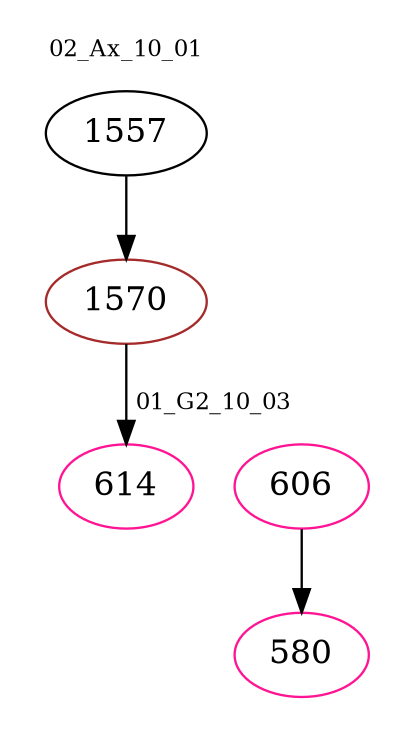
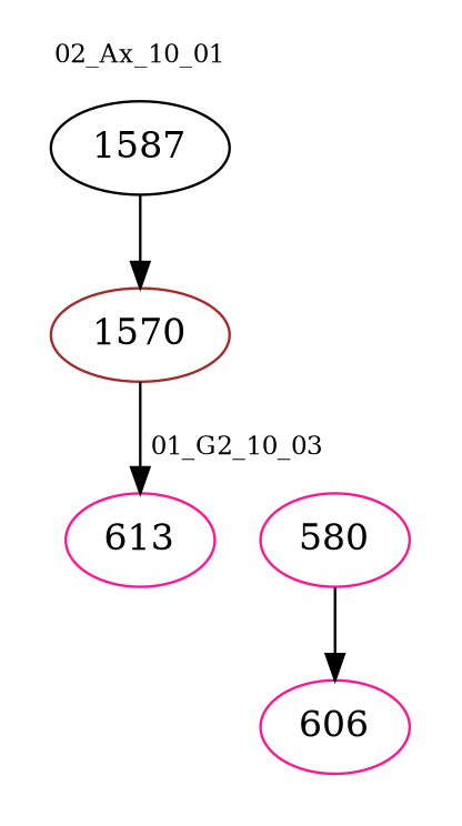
  digraph {
    node [color=deeppink]
    edge [color=black]
-   n1 [color=black label=1557]
+   n1 [color=black label=1587]
    n2 [color=brown label=1570]
    n3 [label=606]
    n4 [label=580]
-   n5 [label=614]
+   n5 [label=613]
    subgraph cluster_1 {
      color=white
      fontsize=10
      label="02_Ax_10_01"
      n1
      n2
    }
    subgraph cluster_2 {
      color=white
      fontsize=10
      label="01_G2_10_03"
      n3
      n4
      n5
    }
    n1 -> n2
    n2 -> n5
-   n3 -> n4
+   n4 -> n3
  }
